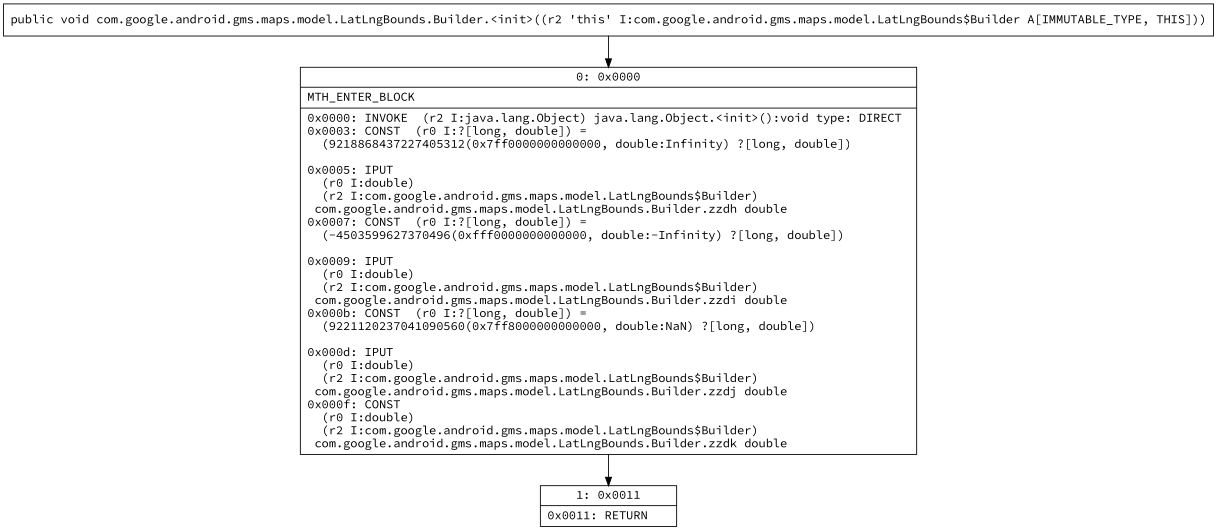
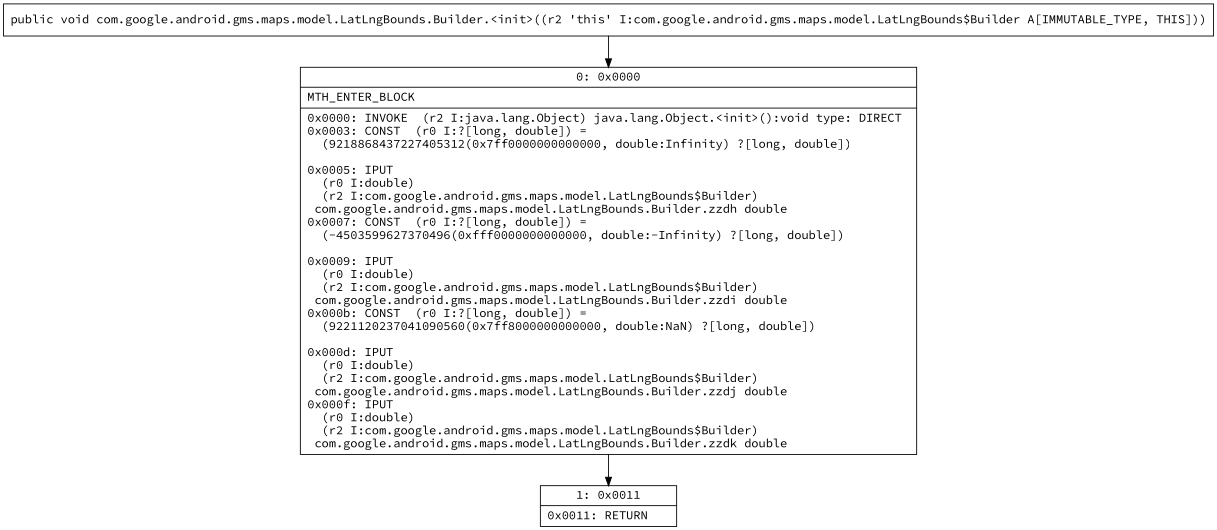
  digraph {
    fontname="Source Code Pro"
    node [shape=record fontname="Source Code Pro"]
    edge [fontname="Source Code Pro"]
-   n1 [label="{0\:\ 0x0000|MTH_ENTER_BLOCK\l|0x0000: INVOKE  (r2 I:java.lang.Object) java.lang.Object.\<init\>():void type: DIRECT \l0x0003: CONST  (r0 I:?[long, double]) = \l  (9218868437227405312(0x7ff0000000000000, double:Infinity) ?[long, double])\l \l0x0005: IPUT  \l  (r0 I:double)\l  (r2 I:com.google.android.gms.maps.model.LatLngBounds$Builder)\l com.google.android.gms.maps.model.LatLngBounds.Builder.zzdh double \l0x0007: CONST  (r0 I:?[long, double]) = \l  (\-4503599627370496(0xfff0000000000000, double:\-Infinity) ?[long, double])\l \l0x0009: IPUT  \l  (r0 I:double)\l  (r2 I:com.google.android.gms.maps.model.LatLngBounds$Builder)\l com.google.android.gms.maps.model.LatLngBounds.Builder.zzdi double \l0x000b: CONST  (r0 I:?[long, double]) = \l  (9221120237041090560(0x7ff8000000000000, double:NaN) ?[long, double])\l \l0x000d: IPUT  \l  (r0 I:double)\l  (r2 I:com.google.android.gms.maps.model.LatLngBounds$Builder)\l com.google.android.gms.maps.model.LatLngBounds.Builder.zzdj double \l0x000f: CONST  \l  (r0 I:double)\l  (r2 I:com.google.android.gms.maps.model.LatLngBounds$Builder)\l com.google.android.gms.maps.model.LatLngBounds.Builder.zzdk double \l}"]
+   n1 [label="{0\:\ 0x0000|MTH_ENTER_BLOCK\l|0x0000: INVOKE  (r2 I:java.lang.Object) java.lang.Object.\<init\>():void type: DIRECT \l0x0003: CONST  (r0 I:?[long, double]) = \l  (9218868437227405312(0x7ff0000000000000, double:Infinity) ?[long, double])\l \l0x0005: IPUT  \l  (r0 I:double)\l  (r2 I:com.google.android.gms.maps.model.LatLngBounds$Builder)\l com.google.android.gms.maps.model.LatLngBounds.Builder.zzdh double \l0x0007: CONST  (r0 I:?[long, double]) = \l  (\-4503599627370496(0xfff0000000000000, double:\-Infinity) ?[long, double])\l \l0x0009: IPUT  \l  (r0 I:double)\l  (r2 I:com.google.android.gms.maps.model.LatLngBounds$Builder)\l com.google.android.gms.maps.model.LatLngBounds.Builder.zzdi double \l0x000b: CONST  (r0 I:?[long, double]) = \l  (9221120237041090560(0x7ff8000000000000, double:NaN) ?[long, double])\l \l0x000d: IPUT  \l  (r0 I:double)\l  (r2 I:com.google.android.gms.maps.model.LatLngBounds$Builder)\l com.google.android.gms.maps.model.LatLngBounds.Builder.zzdj double \l0x000f: IPUT  \l  (r0 I:double)\l  (r2 I:com.google.android.gms.maps.model.LatLngBounds$Builder)\l com.google.android.gms.maps.model.LatLngBounds.Builder.zzdk double \l}"]
    n2 [label="{1\:\ 0x0011|0x0011: RETURN   \l}"]
    n3 [label="{public void com.google.android.gms.maps.model.LatLngBounds.Builder.\<init\>((r2 'this' I:com.google.android.gms.maps.model.LatLngBounds$Builder A[IMMUTABLE_TYPE, THIS])) }"]
    n1 -> n2
    n3 -> n1
  }
